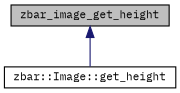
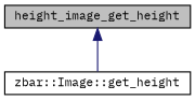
  digraph {
    rankdir=TB
    fontname="IBM Plex Mono"
    node [color=black fontname="IBM Plex Mono" fontsize=10 shape=record style=filled]
-   n1 [fillcolor=grey75 fontcolor=black height=0.2 label=zbar_image_get_height width=0.4]
+   n1 [fillcolor=grey75 fontcolor=black height=0.2 label=height_image_get_height width=0.4]
    n2 [fillcolor=white height=0.2 label="zbar::Image::get_height" width=0.4]
    n1 -> n2 [color=midnightblue dir=back fontname="IBM Plex Mono" fontsize=10 labelfontname=Helvetica labelfontsize=10 style=solid]
  }
